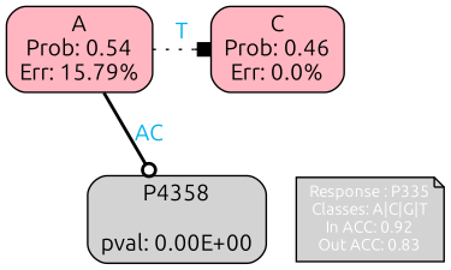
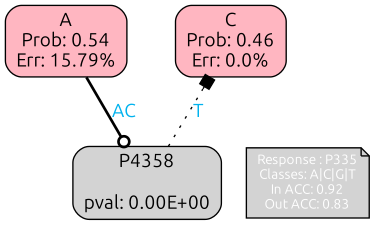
  digraph {
    fontname=Ubuntu
    ranksep=equally
    splines=polylines
    node [color=black fillcolor=lightpink fontname=Ubuntu shape=box style="filled, rounded"]
    edge [fontcolor=deepskyblue2 fontname=Ubuntu]
    n1 [label="A\nProb: 0.54\nErr: 15.79%"]
    n2 [label="C\nProb: 0.46\nErr: 0.0%"]
    n3 [align=left fillcolor=lightgrey fontcolor=white fontsize=10 label="Response : P335\nClasses: A|C|G|T\nIn ACC: 0.92\nOut ACC: 0.83\n" shape=note style=filled]
    n4 [fillcolor=lightgrey label="P4358\n\npval: 0.00E+00"]
    subgraph sub_1 {
      rank=same
      n1
      n2
    }
    subgraph sub_2 {
      rank=same
      n3
      n4
    }
    n1 -> n4 [arrowhead=odot label=AC style=bold]
-   n1 -> n2 [arrowhead=box label=T style=dotted]
+   n4 -> n2 [arrowhead=box label=T style=dotted]
  }
